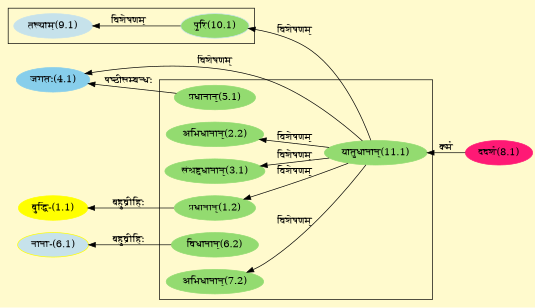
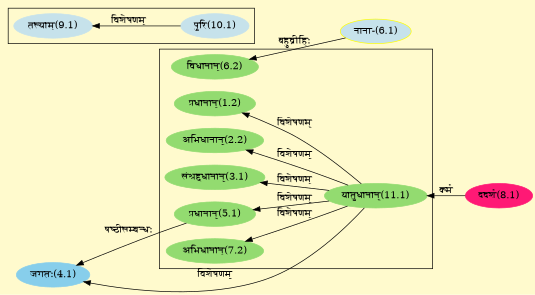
  digraph {
    bgcolor=lemonchiffon1
    compound=true
    rankdir=LR
    node [color="#93DB70" style=filled]
    edge [dir=back]
    n1 [label="प्रधानान्(1.2)"]
    n2 [label="यातुधानान्(11.1)"]
    n3 [label="अभिधानान्(2.2)"]
    n4 [label="संश्रद्दधानान्(3.1)"]
    n5 [label="प्रधानान्(5.1)"]
    n6 [label="विधानान्(6.2)"]
    n7 [label="अभिधानान्(7.2)"]
    n8 [color="#C6E2EB" label="तस्याम्(9.1)"]
-   n9 [color="#C6E2EB" label="पुरि(10.1)" fillcolor="#93DB70"]
+   n9 [color="#C6E2EB" label="पुरि(10.1)"]
    n10 [color="#FF1975" label="ददर्श(8.1)"]
-   n11 [color="#FFFF00" label="बुद्धि-(1.1)"]
    n12 [color="#87CEEB" label="जगतः(4.1)"]
    n13 [color="#FFFF00" fillcolor="#C6E2EB" label="नाना-(6.1)"]
    subgraph cluster_1 {
      n1
      n2
      n3
      n4
      n5
      n6
      n7
    }
    subgraph cluster_2 {
      n8
      n9
    }
    n1 -> n2 [label="विशेषणम्"]
    n2 -> n10 [label="कर्म"]
    n3 -> n2 [label="विशेषणम्"]
    n4 -> n2 [label="विशेषणम्"]
-   n9 -> n2 [label="विशेषणम्"]
+   n5 -> n2 [label="विशेषणम्"]
    n7 -> n2 [label="विशेषणम्"]
    n8 -> n9 [label="विशेषणम्"]
-   n11 -> n1 [label="बहुव्रीहिः"]
    n12 -> n2 [label="विशेषणम्"]
    n12 -> n5 [label="षष्ठीसम्बन्धः"]
-   n13 -> n6 [label="बहुव्रीहिः"]
+   n6 -> n13 [label="बहुव्रीहिः"]
  }
